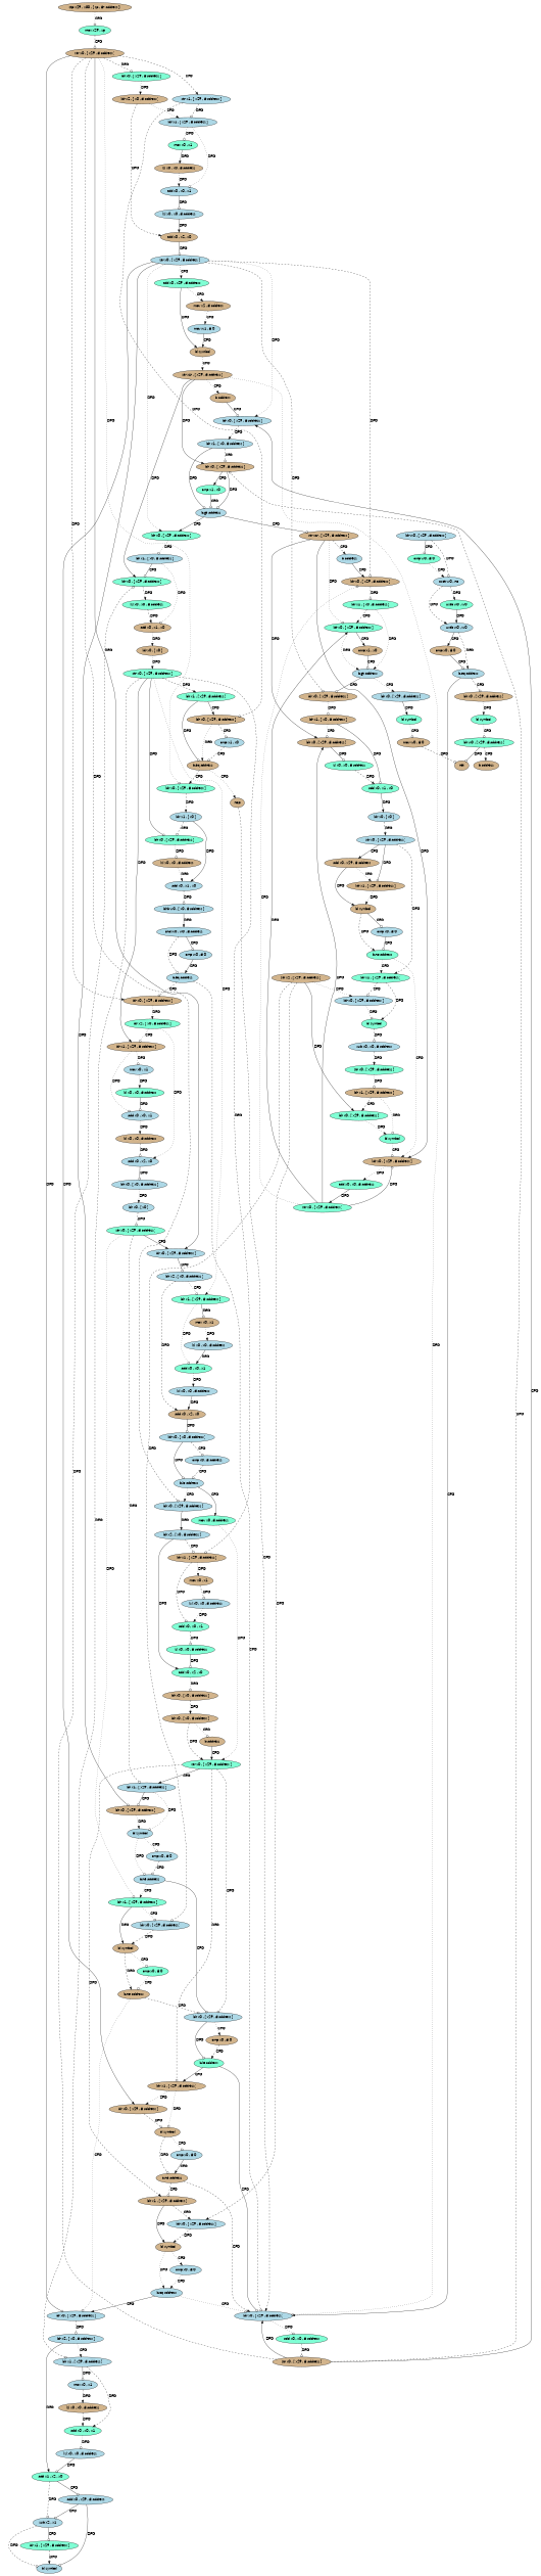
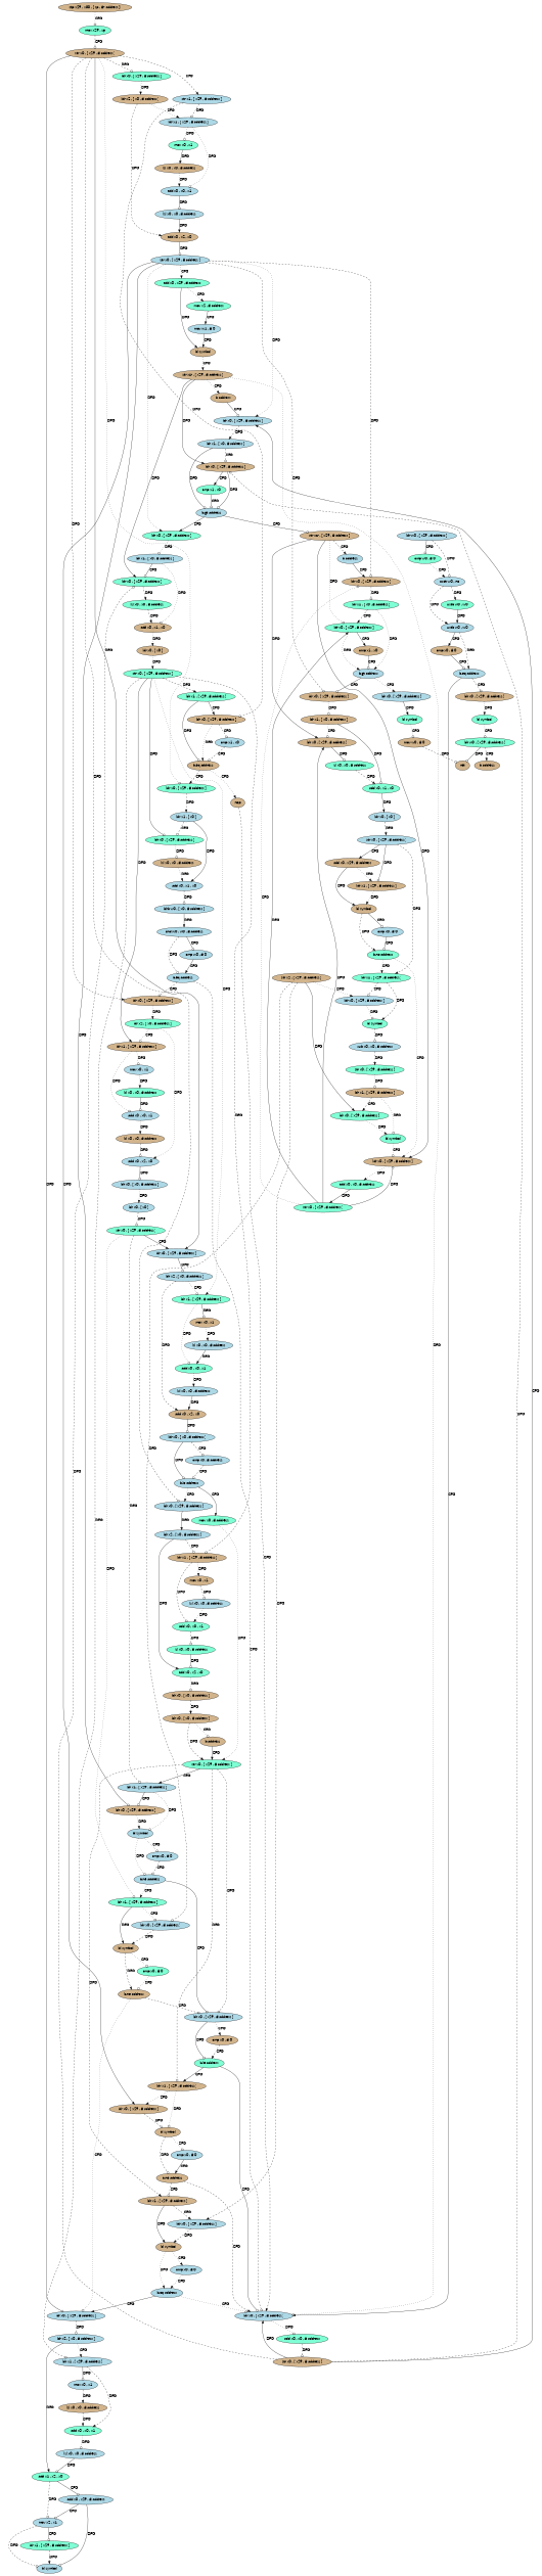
  digraph {
    fontname=Lato
    node [fillcolor=lightblue fontname=Lato style=filled]
    edge [arrowhead=normal fontname=Lato style=solid]
    n1 [fillcolor=tan label="stp x29 , x30 , [ sp , #- address ]!"]
    n2 [fillcolor=aquamarine label="mov x29 , sp"]
    n3 [fillcolor=tan label="str x0 , [ x29 , # address ]"]
    n4 [label="str x1 , [ x29 , # address ]"]
    n5 [fillcolor=aquamarine label="ldr x0 , [ x29 , # address ]"]
    n6 [fillcolor=aquamarine label="ldr x0 , [ x29 , # address ]"]
    n7 [fillcolor=tan label="ldr x0 , [ x29 , # address ]"]
    n8 [label="ldr x0 , [ x29 , # address ]"]
    n9 [label="ldr x0 , [ x29 , # address ]"]
    n10 [label="ldr x0 , [ x29 , # address ]"]
    n11 [label="ldr x1 , [ x29 , # address ]"]
    n12 [fillcolor=tan label="ldr x0 , [ x29 , # address ]"]
    n13 [fillcolor=tan label="ldr x2 , [ x0 , # address ]"]
    n14 [label="ldr x1 , [ x0 ]"]
    n15 [fillcolor=aquamarine label="ldr x2 , [ x0 , # address ]"]
    n16 [label="ldr x2 , [ x0 , # address ]"]
    n17 [label="ldr x2 , [ x0 , # address ]"]
    n18 [label="ldr x2 , [ x0 , # address ]"]
    n19 [fillcolor=tan label="str x2 , [ x29 , # address ]"]
    n20 [label="ldr x0 , [ x29 , # address ]"]
    n21 [fillcolor=aquamarine label="ldr x0 , [ x29 , # address ]"]
    n22 [label="ldr x0 , [ x29 , # address ]"]
    n23 [label="ldr x0 , [ x29 , # address ]"]
    n24 [fillcolor=aquamarine label="mov x0 , x1"]
    n25 [label="add x0 , x0 , x1"]
    n26 [fillcolor=tan label="b.eq address"]
    n27 [label="cmp x1 , x0"]
    n28 [fillcolor=aquamarine label="bl symbol"]
    n29 [fillcolor=aquamarine label="bl symbol"]
    n30 [fillcolor=tan label="bl symbol"]
    n31 [fillcolor=tan label="bl symbol"]
    n32 [fillcolor=aquamarine label="ldr x1 , [ x29 , # address ]"]
    n33 [label="bl symbol"]
    n34 [fillcolor=tan label="add x0 , x2 , x0"]
    n35 [label="str x0 , [ x29 , # address ]"]
    n36 [fillcolor=tan label="lsl x0 , x0 , # address"]
    n37 [label="lsl x0 , x0 , # address"]
    n38 [fillcolor=aquamarine label="add x0 , x29 , # address"]
    n39 [label="ldr x0 , [ x29 , # address ]"]
    n40 [fillcolor=aquamarine label="ldr x0 , [ x29 , # address ]"]
    n41 [fillcolor=tan label="ldr x0 , [ x29 , # address ]"]
    n42 [fillcolor=tan label="ldr x0 , [ x29 , # address ]"]
    n43 [fillcolor=tan label="ldr x0 , [ x29 , # address ]"]
    n44 [fillcolor=tan label="ldr x0 , [ x29 , # address ]"]
-   n45 [fillcolor=tan label="mov x2 , # address"]
+   n45 [fillcolor=aquamarine label="mov x2 , # address"]
    n46 [fillcolor=tan label="bl symbol"]
    n47 [label="ldr x1 , [ x0 , # address ]"]
    n48 [label="ldr x1 , [ x0 , # address ]"]
    n49 [fillcolor=aquamarine label="ldr x1 , [ x0 , # address ]"]
    n50 [fillcolor=tan label="ldr x1 , [ x0 , # address ]"]
    n51 [label="bl symbol"]
    n52 [fillcolor=tan label="bl symbol"]
    n53 [label="mov w1 , # 0"]
    n54 [fillcolor=tan label="str xzr , [ x29 , # address ]"]
    n55 [fillcolor=tan label="b address"]
    n56 [fillcolor=tan label="ldr x0 , [ x29 , # address ]"]
    n57 [fillcolor=aquamarine label="ldr x0 , [ x29 , # address ]"]
    n58 [label="ldr x0 , [ x29 , # address ]"]
    n59 [label="b.gt address"]
    n60 [fillcolor=aquamarine label="cmp x1 , x0"]
    n61 [fillcolor=aquamarine label="lsl x0 , x0 , # address"]
    n62 [fillcolor=aquamarine label="add x0 , x0 , # address"]
    n63 [fillcolor=tan label="str xzr , [ x29 , # address ]"]
    n64 [label="b address"]
    n65 [fillcolor=aquamarine label="ldr x0 , [ x29 , # address ]"]
    n66 [fillcolor=tan label="ldr x0 , [ x29 , # address ]"]
    n67 [fillcolor=tan label="ldr x0 , [ x29 , # address ]"]
    n68 [fillcolor=tan label="add x0 , x1 , x0"]
    n69 [label="b.gt address"]
    n70 [fillcolor=tan label="cmp x1 , x0"]
    n71 [fillcolor=aquamarine label="lsl x0 , x0 , # address"]
    n72 [fillcolor=aquamarine label="add x0 , x0 , # address"]
    n73 [fillcolor=tan label="ldr x0 , [ x0 ]"]
    n74 [fillcolor=aquamarine label="str x0 , [ x29 , # address ]"]
    n75 [fillcolor=aquamarine label="ldr x1 , [ x29 , # address ]"]
    n76 [fillcolor=aquamarine label="ldr x0 , [ x29 , # address ]"]
    n77 [fillcolor=tan label="ldr x1 , [ x29 , # address ]"]
    n78 [fillcolor=aquamarine label="ldr x1 , [ x29 , # address ]"]
    n79 [fillcolor=tan label="ldr x1 , [ x29 , # address ]"]
    n80 [label="ldr x1 , [ x29 , # address ]"]
    n81 [fillcolor=tan label="lsl x0 , x0 , # address"]
    n82 [label="mov x0 , x1"]
    n83 [label="add x0 , x0 , x1"]
    n84 [fillcolor=tan label="mov x0 , x1"]
    n85 [fillcolor=aquamarine label="add x0 , x0 , x1"]
    n86 [fillcolor=tan label="mov x0 , x1"]
    n87 [fillcolor=aquamarine label="add x0 , x0 , x1"]
    n88 [label="mov x0 , x1"]
    n89 [fillcolor=aquamarine label="add x0 , x0 , x1"]
    n90 [fillcolor=tan label=nop]
    n91 [label="add x0 , x1 , x0"]
    n92 [fillcolor=tan label="str x0 , [ x29 , # address ]"]
    n93 [label="ldrb w0 , [ x0 , # address ]"]
    n94 [label="and w0 , w0 , # address"]
    n95 [label="cmp w0 , # 0"]
    n96 [label="b.eq address"]
    n97 [label="add x0 , x2 , x0"]
    n98 [label="ldr x0 , [ x29 , # address ]"]
    n99 [fillcolor=aquamarine label="bl symbol"]
    n100 [fillcolor=aquamarine label="add x0 , x1 , x0"]
    n101 [fillcolor=tan label="mov w0 , # 0"]
    n102 [label="ldr x0 , [ x0 , # address ]"]
    n103 [fillcolor=aquamarine label="lsl x0 , x0 , # address"]
    n104 [fillcolor=tan label="lsl x0 , x0 , # address"]
    n105 [label="ldr x0 , [ x0 ]"]
    n106 [fillcolor=aquamarine label="str x0 , [ x29 , # address ]"]
    n107 [fillcolor=aquamarine label="ldr x1 , [ x29 , # address ]"]
    n108 [label="ldr x1 , [ x29 , # address ]"]
    n109 [fillcolor=tan label="add x0 , x2 , x0"]
    n110 [label="ldr x0 , [ x0 , # address ]"]
    n111 [label="lsl x0 , x0 , # address"]
    n112 [label="lsl x0 , x0 , # address"]
    n113 [label="cmp x0 , # address"]
    n114 [label="b.le address"]
    n115 [fillcolor=aquamarine label="mov x0 , # address"]
    n116 [fillcolor=aquamarine label="str x0 , [ x29 , # address ]"]
    n117 [label="ldr x0 , [ x29 , # address ]"]
    n118 [fillcolor=tan label="ldr x1 , [ x29 , # address ]"]
    n119 [fillcolor=tan label="ldr x1 , [ x29 , # address ]"]
    n120 [fillcolor=aquamarine label="add x0 , x2 , x0"]
    n121 [label="ldr x0 , [ x0 ]"]
    n122 [label="str x0 , [ x29 , # address ]"]
    n123 [fillcolor=tan label="add x0 , x29 , # address"]
    n124 [fillcolor=tan label="ldr x1 , [ x29 , # address ]"]
    n125 [fillcolor=aquamarine label="ldr x1 , [ x29 , # address ]"]
    n126 [fillcolor=tan label="bl symbol"]
    n127 [label="cmp x0 , # 0"]
    n128 [fillcolor=aquamarine label="b.ne address"]
    n129 [fillcolor=aquamarine label="str x0 , [ x29 , # address ]"]
    n130 [label="sub x0 , x0 , # address"]
    n131 [fillcolor=tan label=ret]
    n132 [fillcolor=tan label="cmp x0 , # 0"]
    n133 [fillcolor=aquamarine label="b.le address"]
    n134 [fillcolor=tan label="ldr x0 , [ x0 , # address ]"]
    n135 [label="lsl x0 , x0 , # address"]
    n136 [fillcolor=aquamarine label="lsl x0 , x0 , # address"]
    n137 [fillcolor=tan label="ldr x0 , [ x0 , # address ]"]
    n138 [fillcolor=tan label="b address"]
    n139 [fillcolor=aquamarine label="str x0 , [ x29 , # address ]"]
    n140 [fillcolor=tan label="ldr x1 , [ x29 , # address ]"]
    n141 [label="cmp x0 , # 0"]
    n142 [fillcolor=tan label="b.ne address"]
    n143 [fillcolor=aquamarine label="cmp x0 , # 0"]
    n144 [fillcolor=tan label="b.ne address"]
    n145 [fillcolor=aquamarine label="add x1 , x2 , x0"]
    n146 [label="cmp x0 , # 0"]
    n147 [label="b.ne address"]
    n148 [label="cmp x0 , # 0"]
    n149 [label="b.eq address"]
    n150 [label="add x0 , x29 , # address"]
-   n151 [label="sub x2 , x1"]
+   n151 [label="mov x2 , x1"]
    n152 [fillcolor=tan label="lsl x0 , x0 , # address"]
    n153 [label="lsl x0 , x0 , # address"]
    n154 [label="ldr w0 , [ x29 , # address ]"]
    n155 [fillcolor=aquamarine label="cmp w0 , # 0"]
    n156 [label="cset w0 , ne"]
    n157 [fillcolor=aquamarine label="ldr w0 , [ x29 , # address ]"]
    n158 [fillcolor=tan label="b address"]
    n159 [fillcolor=aquamarine label="uxtb w0 , w0"]
    n160 [label="uxtb w0 , w0"]
    n161 [fillcolor=tan label="cmp x0 , # 0"]
    n162 [label="b.eq address"]
    n163 [fillcolor=tan label="ldr x0 , [ x29 , # address ]"]
    n164 [fillcolor=aquamarine label="bl symbol"]
    n1 -> n2 [arrowhead=odot label=CFG style=dotted]
    n2 -> n3 [arrowhead=odot label=CFG style=dashed]
    n3 -> n4 [label=CFG style=dashed]
    n3 -> n5 [arrowhead=odot label=DFG style=dashed]
    n3 -> n6 [arrowhead=odot label=DFG style=dotted]
    n3 -> n7 [label=DFG style=dashed]
    n3 -> n8 [label=DFG]
    n3 -> n9 [arrowhead=odot label=DFG style=dashed]
    n3 -> n10 [arrowhead=odot label=DFG]
    n4 -> n11 [arrowhead=odot label=DFG style=dashed]
    n4 -> n12 [arrowhead=odot label=DFG style=dashed]
    n5 -> n13 [label=DFG style=dotted]
    n6 -> n14 [label=DFG style=dashed]
    n7 -> n15 [label=DFG style=dotted]
    n8 -> n16 [arrowhead=odot label=DFG]
    n9 -> n17 [label=DFG]
    n10 -> n18 [arrowhead=odot label=DFG style=dashed]
    n11 -> n24 [arrowhead=odot label=DFG style=dotted]
    n11 -> n25 [arrowhead=odot label=DFG style=dotted]
    n12 -> n26 [label=DFG style=dotted]
    n12 -> n27 [arrowhead=odot label=CFG style=dashed]
    n13 -> n11 [label=CFG style=dotted]
    n13 -> n34 [label=DFG style=dashed]
    n14 -> n76 [arrowhead=odot label=CFG style=dashed]
    n14 -> n91 [label=DFG]
    n15 -> n77 [arrowhead=odot label=CFG style=dotted]
    n15 -> n97 [label=DFG style=dotted]
    n16 -> n78 [arrowhead=odot label=CFG style=dotted]
    n16 -> n109 [label=DFG style=dashed]
    n17 -> n79 [arrowhead=odot label=CFG style=dashed]
    n17 -> n120 [label=DFG]
    n18 -> n80 [label=CFG style=dotted]
    n18 -> n145 [label=DFG]
    n19 -> n20 [label=DFG style=dotted]
    n19 -> n21 [label=DFG]
    n19 -> n22 [arrowhead=odot label=DFG style=dashed]
    n19 -> n23 [label=DFG style=dashed]
    n20 -> n28 [arrowhead=odot label=DFG style=dotted]
    n21 -> n29 [label=DFG style=dotted]
    n22 -> n30 [label=DFG style=dashed]
    n23 -> n31 [label=DFG style=dashed]
    n24 -> n36 [label=DFG]
    n25 -> n37 [arrowhead=odot label=DFG]
    n26 -> n6 [label=CFG style=dashed]
    n26 -> n90 [label=CFG style=dotted]
    n27 -> n26 [arrowhead=odot label=CFG style=dashed]
    n28 -> n130 [arrowhead=odot label=DFG style=dashed]
    n29 -> n67 [arrowhead=odot label=CFG style=dotted]
    n30 -> n143 [arrowhead=odot label=CFG style=dotted]
    n30 -> n144 [label=DFG style=dashed]
    n31 -> n148 [label=CFG style=dotted]
    n31 -> n149 [label=DFG style=dotted]
    n32 -> n33 [label=DFG style=dashed]
    n34 -> n35 [arrowhead=odot label=DFG]
    n35 -> n38 [label=CFG style=dotted]
    n35 -> n39 [label=DFG style=dotted]
    n35 -> n40 [label=DFG style=dotted]
    n35 -> n41 [arrowhead=odot label=DFG style=dashed]
    n35 -> n42 [arrowhead=odot label=DFG style=dashed]
    n35 -> n43 [arrowhead=odot label=DFG]
    n35 -> n44 [label=DFG]
    n36 -> n25 [label=DFG style=dotted]
    n37 -> n34 [label=DFG]
    n38 -> n45 [label=CFG style=dotted]
    n38 -> n46 [label=DFG]
    n39 -> n47 [label=DFG style=dashed]
    n40 -> n48 [arrowhead=odot label=DFG style=dotted]
    n41 -> n49 [arrowhead=odot label=DFG style=dashed]
    n42 -> n50 [arrowhead=odot label=DFG style=dotted]
    n43 -> n51 [label=DFG style=dotted]
    n44 -> n52 [arrowhead=odot label=DFG style=dashed]
-   n45 -> n53 [label=CFG style=dotted]
+   n45 -> n53 [label=CFG]
    n46 -> n54 [label=CFG style=dotted]
    n47 -> n56 [arrowhead=odot label=CFG style=dashed]
    n47 -> n59 [arrowhead=odot label=DFG]
    n48 -> n57 [arrowhead=odot label=CFG]
    n48 -> n68 [arrowhead=odot label=DFG style=dotted]
    n49 -> n65 [label=CFG style=dashed]
    n49 -> n69 [label=DFG style=dotted]
    n50 -> n66 [arrowhead=odot label=CFG style=dotted]
    n50 -> n100 [arrowhead=odot label=DFG]
    n51 -> n146 [arrowhead=odot label=CFG style=dotted]
    n51 -> n147 [arrowhead=odot label=DFG style=dotted]
    n52 -> n141 [arrowhead=odot label=CFG style=dotted]
    n52 -> n142 [arrowhead=odot label=DFG style=dashed]
    n53 -> n46 [label=CFG]
    n54 -> n55 [label=CFG style=dotted]
    n54 -> n56 [label=DFG]
    n54 -> n57 [label=DFG]
    n54 -> n58 [arrowhead=odot label=DFG style=dotted]
    n55 -> n39 [arrowhead=odot label=CFG]
    n56 -> n59 [arrowhead=odot label=DFG]
    n56 -> n60 [label=CFG]
    n57 -> n61 [label=DFG style=dashed]
    n58 -> n62 [arrowhead=odot label=DFG style=dotted]
    n59 -> n40 [label=CFG]
    n59 -> n63 [arrowhead=odot label=CFG]
    n60 -> n59 [arrowhead=odot label=CFG]
    n61 -> n68 [label=DFG style=dashed]
    n62 -> n92 [arrowhead=odot label=DFG style=dashed]
    n63 -> n64 [label=CFG style=dashed]
    n63 -> n65 [arrowhead=odot label=DFG style=dotted]
    n63 -> n66 [label=DFG]
    n63 -> n67 [label=DFG]
    n64 -> n41 [label=CFG]
    n65 -> n69 [label=DFG style=dotted]
    n65 -> n70 [label=CFG]
    n66 -> n71 [arrowhead=odot label=DFG]
    n67 -> n72 [label=DFG style=dotted]
    n68 -> n73 [label=DFG style=dotted]
    n69 -> n42 [arrowhead=odot label=CFG]
    n69 -> n98 [label=CFG style=dotted]
    n70 -> n69 [arrowhead=odot label=CFG]
    n71 -> n100 [label=DFG style=dashed]
    n72 -> n129 [label=DFG]
    n73 -> n74 [label=DFG style=dotted]
    n74 -> n75 [label=DFG style=dashed]
    n74 -> n76 [arrowhead=odot label=DFG]
    n74 -> n77 [label=DFG]
    n74 -> n78 [label=DFG style=dotted]
    n74 -> n79 [arrowhead=odot label=DFG style=dashed]
    n74 -> n80 [arrowhead=odot label=DFG style=dashed]
    n75 -> n12 [label=CFG]
    n75 -> n26 [arrowhead=odot label=DFG]
    n76 -> n81 [arrowhead=odot label=DFG style=dotted]
    n77 -> n82 [arrowhead=odot label=DFG style=dotted]
    n77 -> n83 [arrowhead=odot label=DFG style=dotted]
    n78 -> n84 [arrowhead=odot label=DFG]
    n78 -> n85 [arrowhead=odot label=DFG style=dotted]
    n79 -> n86 [label=DFG style=dotted]
    n79 -> n87 [arrowhead=odot label=DFG style=dashed]
    n80 -> n88 [arrowhead=odot label=DFG]
    n80 -> n89 [label=DFG style=dashed]
    n81 -> n91 [label=DFG style=dotted]
    n82 -> n103 [label=DFG style=dotted]
    n83 -> n104 [label=DFG style=dotted]
    n84 -> n111 [label=DFG style=dotted]
    n85 -> n112 [label=DFG style=dotted]
    n86 -> n135 [arrowhead=odot label=DFG style=dashed]
    n87 -> n136 [arrowhead=odot label=DFG style=dashed]
    n88 -> n152 [label=DFG style=dashed]
    n89 -> n153 [arrowhead=odot label=DFG style=dotted]
    n90 -> n58 [label=CFG style=dashed]
    n91 -> n93 [arrowhead=odot label=DFG style=dashed]
    n92 -> n39 [label=CFG]
    n92 -> n56 [arrowhead=odot label=DFG style=dashed]
    n92 -> n57 [arrowhead=odot label=DFG style=dashed]
    n92 -> n58 [label=DFG]
    n93 -> n94 [label=DFG]
    n94 -> n95 [arrowhead=odot label=CFG]
    n94 -> n96 [arrowhead=odot label=DFG style=dashed]
    n95 -> n96 [label=CFG]
    n96 -> n7 [arrowhead=odot label=CFG style=dashed]
    n96 -> n58 [arrowhead=odot label=CFG style=dashed]
    n97 -> n102 [arrowhead=odot label=DFG]
    n98 -> n99 [label=DFG]
    n99 -> n101 [arrowhead=odot label=CFG style=dotted]
    n100 -> n121 [label=DFG]
    n101 -> n131 [arrowhead=odot label=DFG style=dashed]
    n102 -> n105 [label=DFG style=dotted]
    n103 -> n83 [arrowhead=odot label=DFG]
    n104 -> n97 [arrowhead=odot label=DFG style=dashed]
    n105 -> n106 [arrowhead=odot label=DFG style=dashed]
    n106 -> n8 [label=CFG]
    n106 -> n107 [arrowhead=odot label=DFG style=dotted]
    n106 -> n108 [arrowhead=odot label=DFG style=dashed]
    n107 -> n22 [arrowhead=odot label=CFG style=dotted]
    n107 -> n30 [label=DFG]
    n108 -> n43 [arrowhead=odot label=CFG]
    n108 -> n51 [arrowhead=odot label=DFG style=dotted]
    n109 -> n110 [arrowhead=odot label=DFG]
    n110 -> n113 [arrowhead=odot label=CFG style=dashed]
    n110 -> n114 [arrowhead=odot label=DFG]
    n111 -> n85 [label=DFG]
    n112 -> n109 [label=DFG]
    n113 -> n114 [arrowhead=odot label=CFG style=dashed]
    n114 -> n9 [label=CFG style=dotted]
    n114 -> n115 [label=CFG]
    n115 -> n116 [label=DFG style=dotted]
    n116 -> n108 [label=CFG]
    n116 -> n117 [arrowhead=odot label=DFG style=dashed]
    n116 -> n118 [arrowhead=odot label=DFG style=dashed]
    n116 -> n119 [label=DFG style=dashed]
    n117 -> n132 [label=CFG style=dotted]
    n117 -> n133 [arrowhead=odot label=DFG]
    n118 -> n44 [label=CFG style=dotted]
    n118 -> n52 [arrowhead=odot label=DFG style=dotted]
    n119 -> n23 [label=CFG style=dashed]
    n119 -> n31 [label=DFG]
    n120 -> n134 [arrowhead=odot label=DFG style=dotted]
    n121 -> n122 [label=DFG style=dashed]
    n122 -> n123 [label=CFG]
    n122 -> n124 [arrowhead=odot label=DFG]
    n122 -> n125 [label=DFG style=dashed]
    n123 -> n124 [label=CFG style=dotted]
    n123 -> n126 [label=DFG]
    n124 -> n126 [label=DFG style=dotted]
    n125 -> n20 [arrowhead=odot label=CFG style=dashed]
    n125 -> n28 [label=DFG style=dashed]
    n126 -> n127 [arrowhead=odot label=CFG]
    n126 -> n128 [label=DFG style=dashed]
    n127 -> n128 [arrowhead=odot label=CFG]
    n128 -> n67 [label=CFG style=dotted]
    n128 -> n125 [label=CFG style=dotted]
    n129 -> n41 [arrowhead=odot label=CFG style=dotted]
    n129 -> n65 [label=DFG]
    n129 -> n66 [label=DFG]
    n129 -> n67 [arrowhead=odot label=DFG]
    n130 -> n139 [label=DFG style=dashed]
    n132 -> n133 [label=CFG style=dashed]
    n133 -> n58 [arrowhead=odot label=CFG]
    n133 -> n118 [label=CFG]
    n134 -> n137 [label=DFG style=dashed]
    n135 -> n87 [label=DFG style=dotted]
    n136 -> n120 [arrowhead=odot label=DFG]
    n137 -> n116 [label=DFG style=dashed]
    n137 -> n138 [arrowhead=odot label=CFG style=dotted]
    n138 -> n116 [label=CFG]
    n139 -> n140 [arrowhead=odot label=DFG style=dotted]
    n140 -> n21 [label=CFG style=dashed]
    n140 -> n29 [arrowhead=odot label=DFG style=dotted]
    n141 -> n142 [label=CFG]
    n142 -> n58 [label=CFG style=dashed]
    n142 -> n119 [arrowhead=odot label=CFG style=dashed]
    n143 -> n144 [arrowhead=odot label=CFG style=dotted]
    n144 -> n10 [arrowhead=odot label=CFG style=dotted]
    n144 -> n117 [arrowhead=odot label=CFG style=dashed]
    n145 -> n150 [arrowhead=odot label=CFG]
    n145 -> n151 [arrowhead=odot label=DFG style=dashed]
    n146 -> n147 [arrowhead=odot label=CFG style=dashed]
    n147 -> n107 [label=CFG style=dotted]
    n147 -> n117 [arrowhead=odot label=CFG]
    n148 -> n149 [label=CFG style=dotted]
    n149 -> n10 [label=CFG]
    n149 -> n58 [arrowhead=odot label=CFG style=dotted]
    n150 -> n33 [arrowhead=odot label=DFG]
    n150 -> n151 [arrowhead=odot label=CFG]
    n151 -> n32 [arrowhead=odot label=CFG]
    n151 -> n33 [arrowhead=odot label=DFG style=dashed]
    n152 -> n89 [label=DFG style=dashed]
    n153 -> n145 [arrowhead=odot label=DFG]
    n154 -> n155 [arrowhead=odot label=CFG]
    n154 -> n156 [arrowhead=odot label=DFG style=dashed]
    n155 -> n156 [label=CFG style=dotted]
    n156 -> n159 [label=DFG style=dashed]
    n156 -> n160 [label=DFG style=dashed]
    n157 -> n131 [arrowhead=odot label=DFG]
    n157 -> n158 [label=CFG style=dashed]
    n159 -> n160 [label=DFG]
    n160 -> n161 [label=CFG]
    n160 -> n162 [label=DFG style=dashed]
    n161 -> n162 [arrowhead=odot label=CFG]
    n162 -> n58 [label=CFG]
    n162 -> n163 [arrowhead=odot label=CFG style=dashed]
    n163 -> n164 [label=DFG style=dotted]
    n164 -> n157 [arrowhead=odot label=CFG style=dotted]
  }
